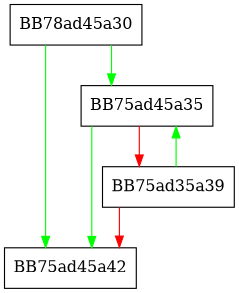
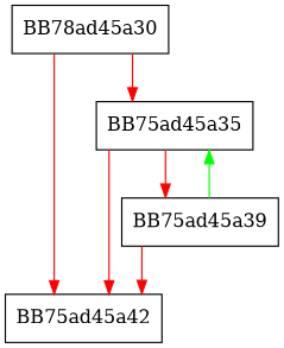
  digraph {
    splines=ortho
    node [shape=box]
    edge [color=green]
    n1 [label=BB78ad45a30]
    BB75ad45a42
    BB75ad45a35
-   BB75ad45a39 [label=BB75ad35a39]
-   n1 -> BB75ad45a42
-   n1 -> BB75ad45a35
-   BB75ad45a35 -> BB75ad45a42
+   BB75ad45a39
+   n1 -> BB75ad45a42 [color=red]
+   n1 -> BB75ad45a35 [color=red]
+   BB75ad45a35 -> BB75ad45a42 [color=red]
    BB75ad45a35 -> BB75ad45a39 [color=red]
    BB75ad45a39 -> BB75ad45a42 [color=red]
    BB75ad45a39 -> BB75ad45a35
  }
